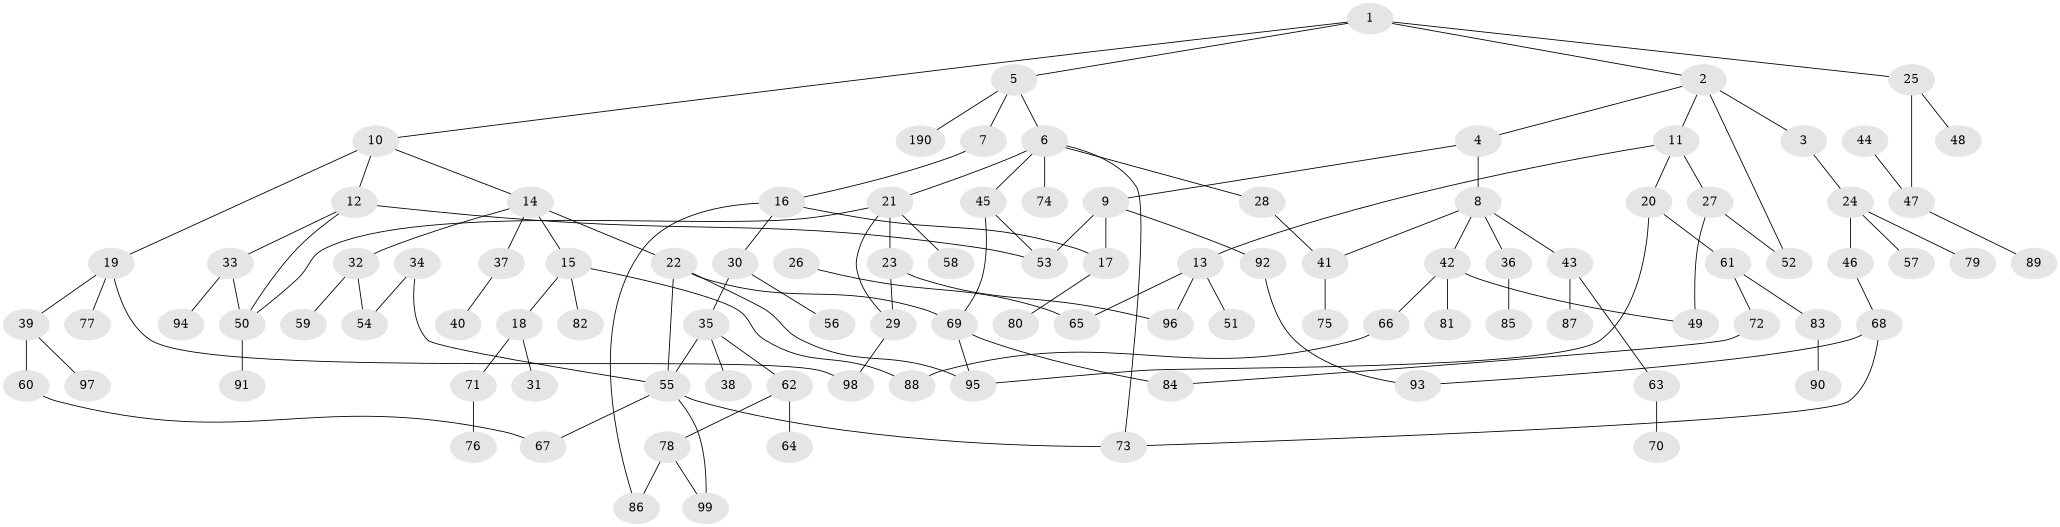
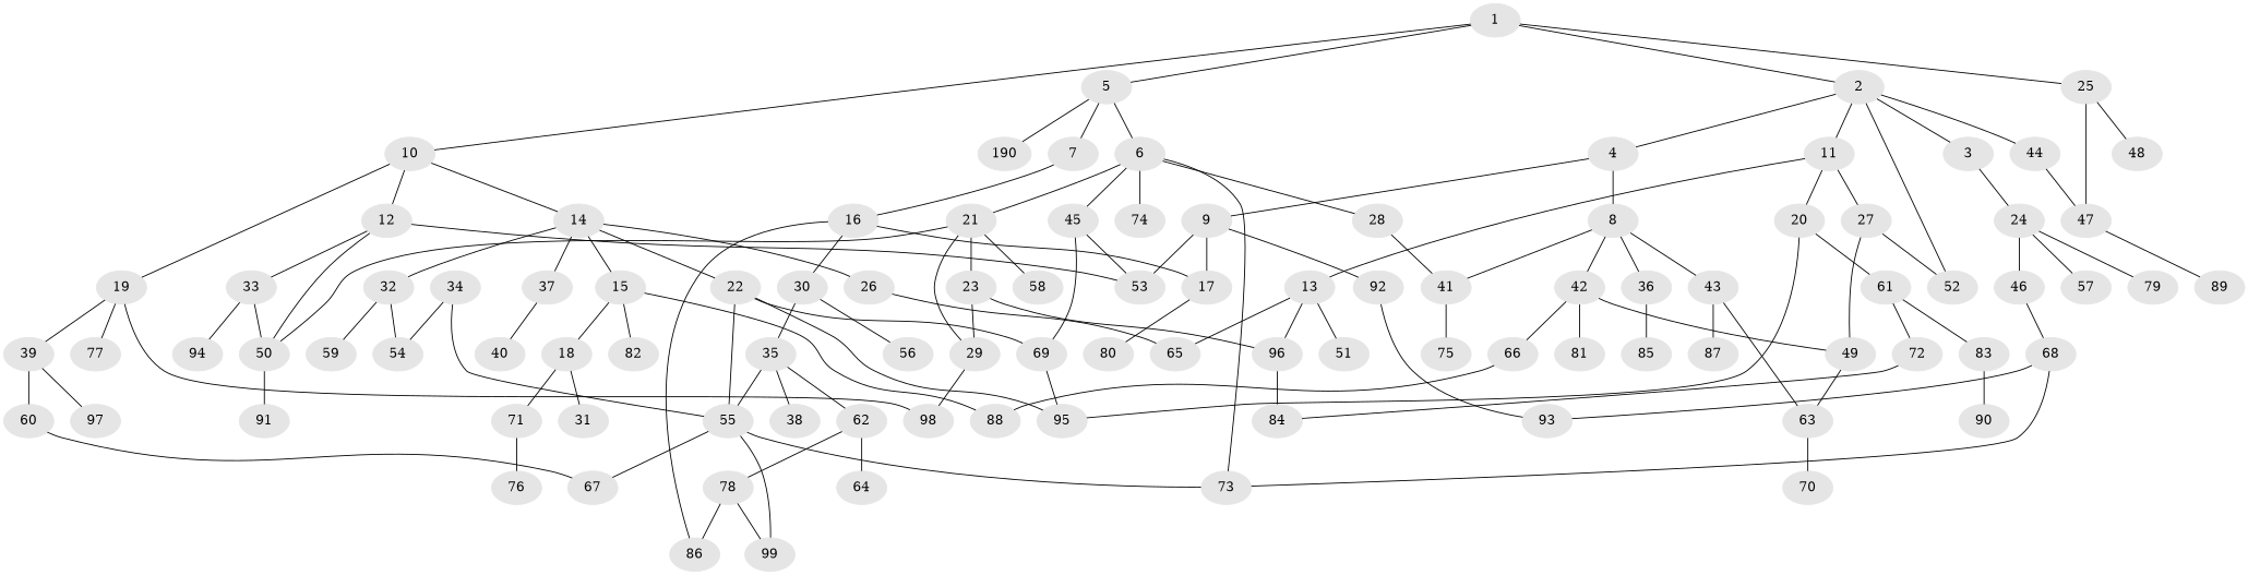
  graph {
    node [color=gray90 style=filled]
    1
    2
    5
    10
    25
    3
    4
    11
    44
    52
    6
    7
    n13 [label=190]
    12
    14
    19
    47
    48
    24
    8
    9
    13
    20
    27
    46
    57
    79
    36
    41
    42
    43
    17
    53
    92
    21
    28
    45
    73
    74
    16
    50
    23
    29
    58
    69
    30
    86
    85
    75
    49
    66
    81
    63
    87
    80
    93
    33
    15
    22
    26
    32
    37
    39
    77
    98
    51
    65
    96
    61
    95
    94
    91
    18
    82
    88
    55
    59
    54
    40
    31
    71
    35
    56
    76
    60
    97
    72
    83
    67
    99
    84
    68
    89
    38
    62
    34
    64
    78
    70
    90
    1 -- 2
    1 -- 5
    1 -- 10
    1 -- 25
    2 -- 3
    2 -- 4
    2 -- 11
+   2 -- 44
    2 -- 52
    5 -- 6
    5 -- 7
    5 -- n13
    10 -- 12
    10 -- 14
    10 -- 19
    25 -- 47
    25 -- 48
    3 -- 24
    4 -- 8
    4 -- 9
    11 -- 13
    11 -- 20
    11 -- 27
    44 -- 47
    6 -- 21
    6 -- 28
    6 -- 45
    6 -- 73
    6 -- 74
    7 -- 16
    12 -- 53
    12 -- 50
    12 -- 33
    14 -- 15
    14 -- 22
+   14 -- 26
    14 -- 32
    14 -- 37
    19 -- 39
    19 -- 77
    19 -- 98
    47 -- 89
    24 -- 46
    24 -- 57
    24 -- 79
    8 -- 36
    8 -- 41
    8 -- 42
    8 -- 43
    9 -- 17
    9 -- 53
    9 -- 92
    13 -- 51
    13 -- 65
    13 -- 96
    20 -- 61
    20 -- 95
    27 -- 52
    27 -- 49
    46 -- 68
    36 -- 85
    41 -- 75
    42 -- 49
    42 -- 66
    42 -- 81
    43 -- 63
    43 -- 87
    17 -- 80
    92 -- 93
    21 -- 50
    21 -- 23
    21 -- 29
    21 -- 58
    28 -- 41
    45 -- 53
    45 -- 69
    16 -- 17
    16 -- 30
    16 -- 86
    50 -- 91
    23 -- 29
    23 -- 96
    29 -- 98
    69 -- 95
-   69 -- 84
+   96 -- 84
    30 -- 35
    30 -- 56
+   49 -- 63
    66 -- 88
    63 -- 70
    33 -- 50
    33 -- 94
    15 -- 18
    15 -- 82
    15 -- 88
    22 -- 69
    22 -- 95
    22 -- 55
    26 -- 65
    32 -- 59
    32 -- 54
    37 -- 40
    39 -- 60
    39 -- 97
    61 -- 72
    61 -- 83
    18 -- 31
    18 -- 71
    55 -- 73
    55 -- 67
    55 -- 99
    71 -- 76
    35 -- 55
    35 -- 38
    35 -- 62
    60 -- 67
    72 -- 84
    83 -- 90
    68 -- 73
    68 -- 93
    62 -- 64
    62 -- 78
    34 -- 55
    34 -- 54
    78 -- 86
    78 -- 99
  }
